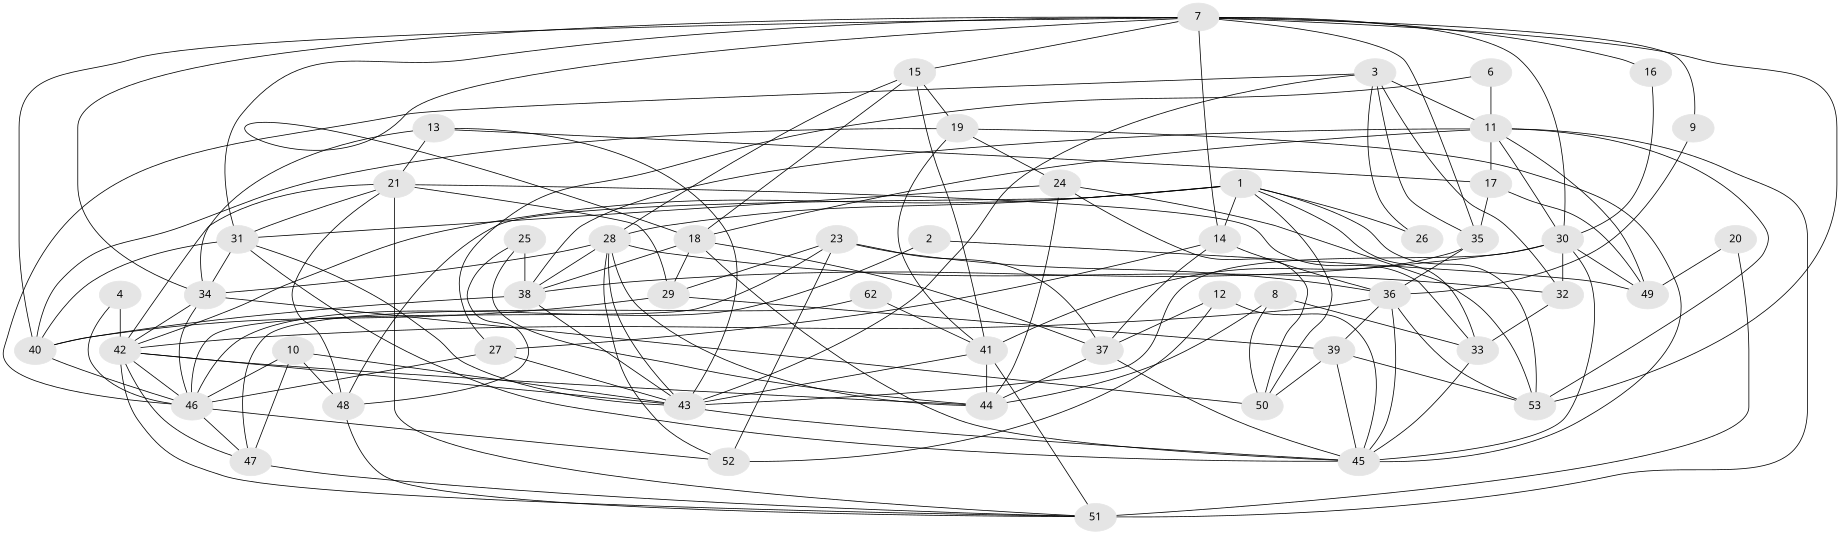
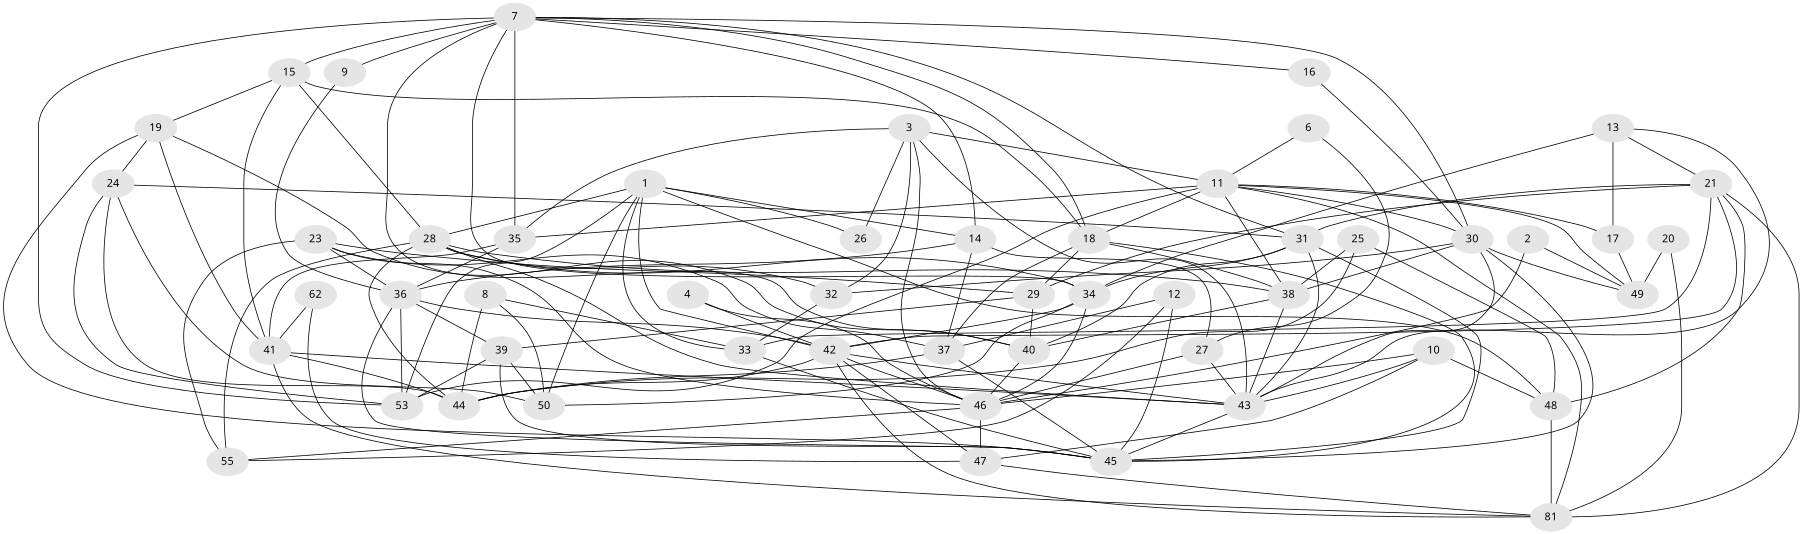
  graph {
    fontname="Noto Sans"
    node [color=gray90 fontname="Noto Sans" style=filled]
    edge [fontname="Noto Sans" weight=1.0]
    1
    14
    26
    28
    33
    42
    48
    50
    53
    27
    36
    37
    32
    43
    34
    44
    38
-   52
+   52 [label=55]
    45
    46
    47
-   51
+   51 [label=81]
    2
    49
    3
    11
    35
    18
    30
    17
    41
    4
    6
    7
    9
    15
    16
    31
    40
    19
    29
    8
    39
    10
    12
    13
    21
    24
    20
    n50 [label=62]
    23
    25
    1 -- 14
    1 -- 26
    1 -- 28
    1 -- 33
    1 -- 42 [weight=2.0]
    1 -- 48
    1 -- 50
    1 -- 53
    14 -- 27
    14 -- 36
    14 -- 37
    28 -- 32
    28 -- 43
    28 -- 34
    28 -- 44
    28 -- 38
    28 -- 52
    33 -- 45
    42 -- 43 [weight=2.0]
    42 -- 44 [weight=2.0]
    42 -- 46
    42 -- 47
    42 -- 51
    48 -- 51
    27 -- 43
    27 -- 46
    36 -- 42
    36 -- 53
    36 -- 45
    36 -- 39
    37 -- 44
    37 -- 45
    32 -- 33
    43 -- 45
    34 -- 42
    34 -- 50
    34 -- 46
    38 -- 43
    38 -- 40
    46 -- 52
    46 -- 47
    47 -- 51
    2 -- 46
    2 -- 49
    3 -- 26
    3 -- 32
    3 -- 43
    3 -- 46
    3 -- 11
    3 -- 35
    11 -- 53
    11 -- 38
    11 -- 51
    11 -- 49
    11 -- 18
    11 -- 30
    11 -- 17
    35 -- 36
    35 -- 41
    18 -- 37
    18 -- 38
    18 -- 45
    18 -- 29
    30 -- 32
    30 -- 43 [weight=2.0]
    30 -- 38
    30 -- 45
    30 -- 49
    17 -- 49
-   17 -- 35
+   11 -- 35
    41 -- 43
    41 -- 44 [weight=2.0]
    41 -- 51 [weight=2.0]
    4 -- 42
    4 -- 46
    6 -- 27
    6 -- 11
    7 -- 14
    7 -- 53
    7 -- 34
    7 -- 35
    7 -- 18
    7 -- 30
    7 -- 9
    7 -- 15
    7 -- 16
    7 -- 31
    7 -- 40
    9 -- 36
    15 -- 28
    15 -- 18
    15 -- 41
    15 -- 19
    16 -- 30
    31 -- 43
    31 -- 34
    31 -- 45
    31 -- 40
    40 -- 46
    19 -- 45
    19 -- 41
    19 -- 40
    19 -- 24
    29 -- 40
    29 -- 39
    8 -- 33
    8 -- 50
    8 -- 44
    39 -- 50
    39 -- 53
    39 -- 45
    10 -- 48 [weight=2.0]
    10 -- 43
    10 -- 46
    10 -- 47
    12 -- 37
    12 -- 52
    12 -- 45
    13 -- 43
    13 -- 34 [weight=2.0]
    13 -- 17
    13 -- 21
    21 -- 33
    21 -- 42
    21 -- 48
    21 -- 51
    21 -- 31
    21 -- 29
    24 -- 50
    24 -- 53
    24 -- 44
    24 -- 31
    20 -- 51 [weight=2.0]
    20 -- 49
    n50 -- 47
    n50 -- 41
    23 -- 36 [weight=2.0]
    23 -- 37
    23 -- 52
    23 -- 46
    23 -- 29
    25 -- 48
    25 -- 44
    25 -- 38
  }
